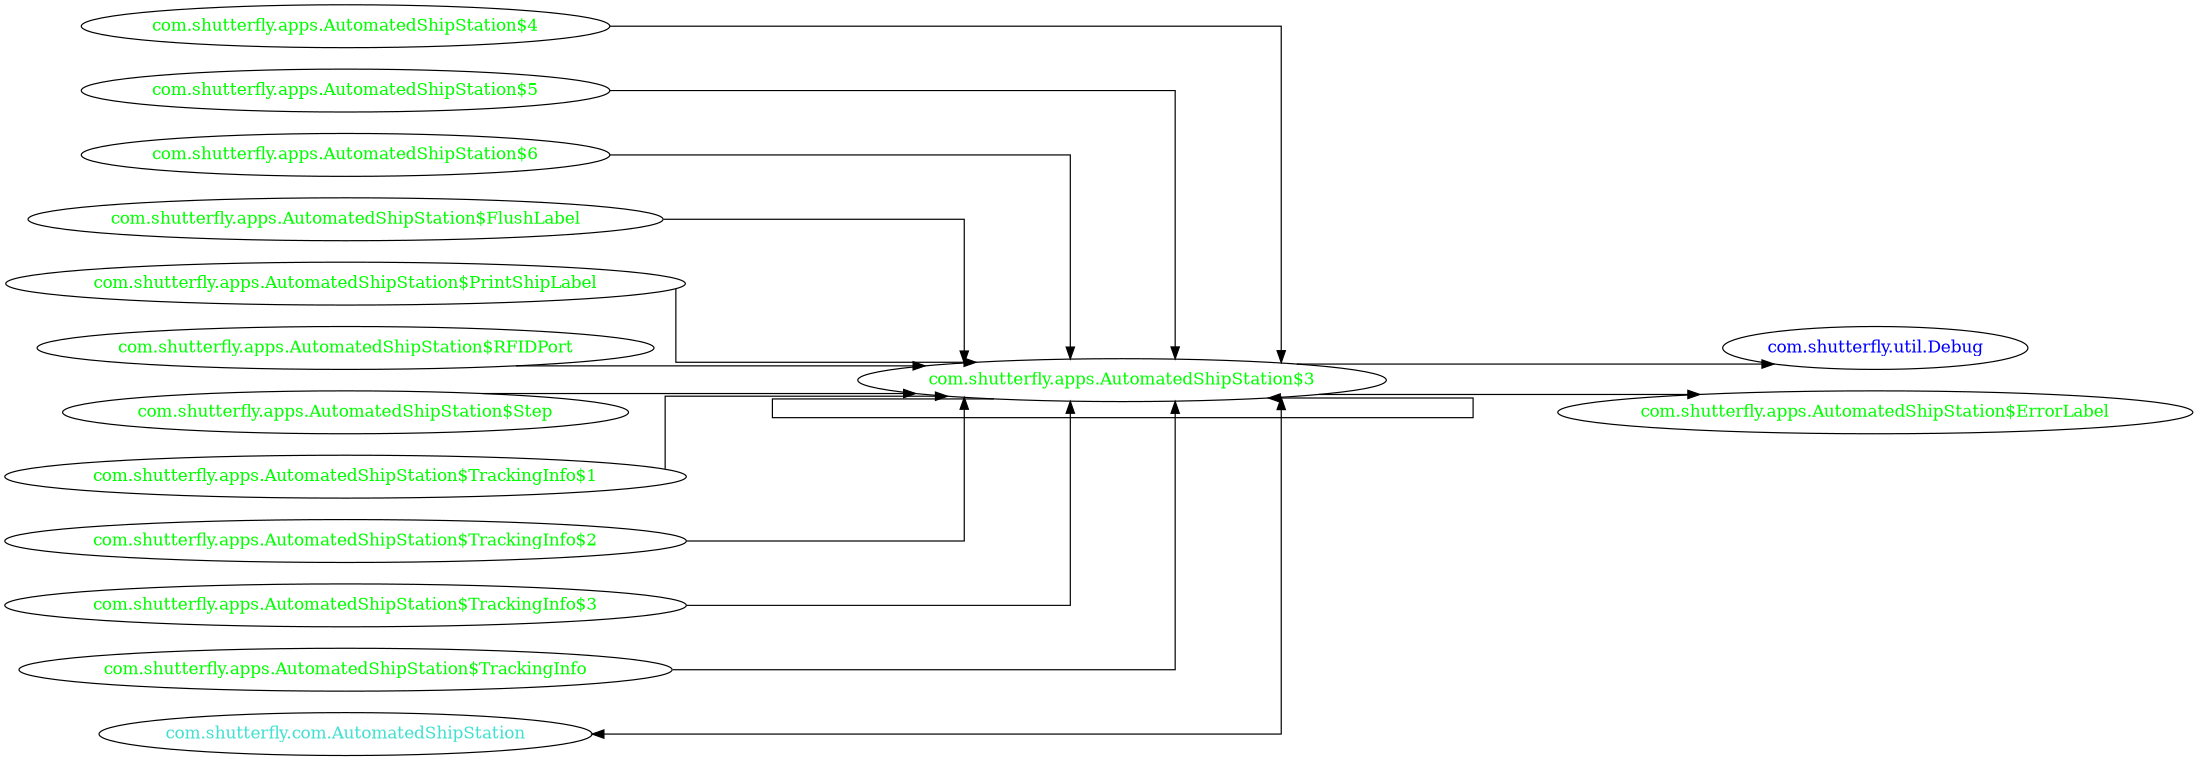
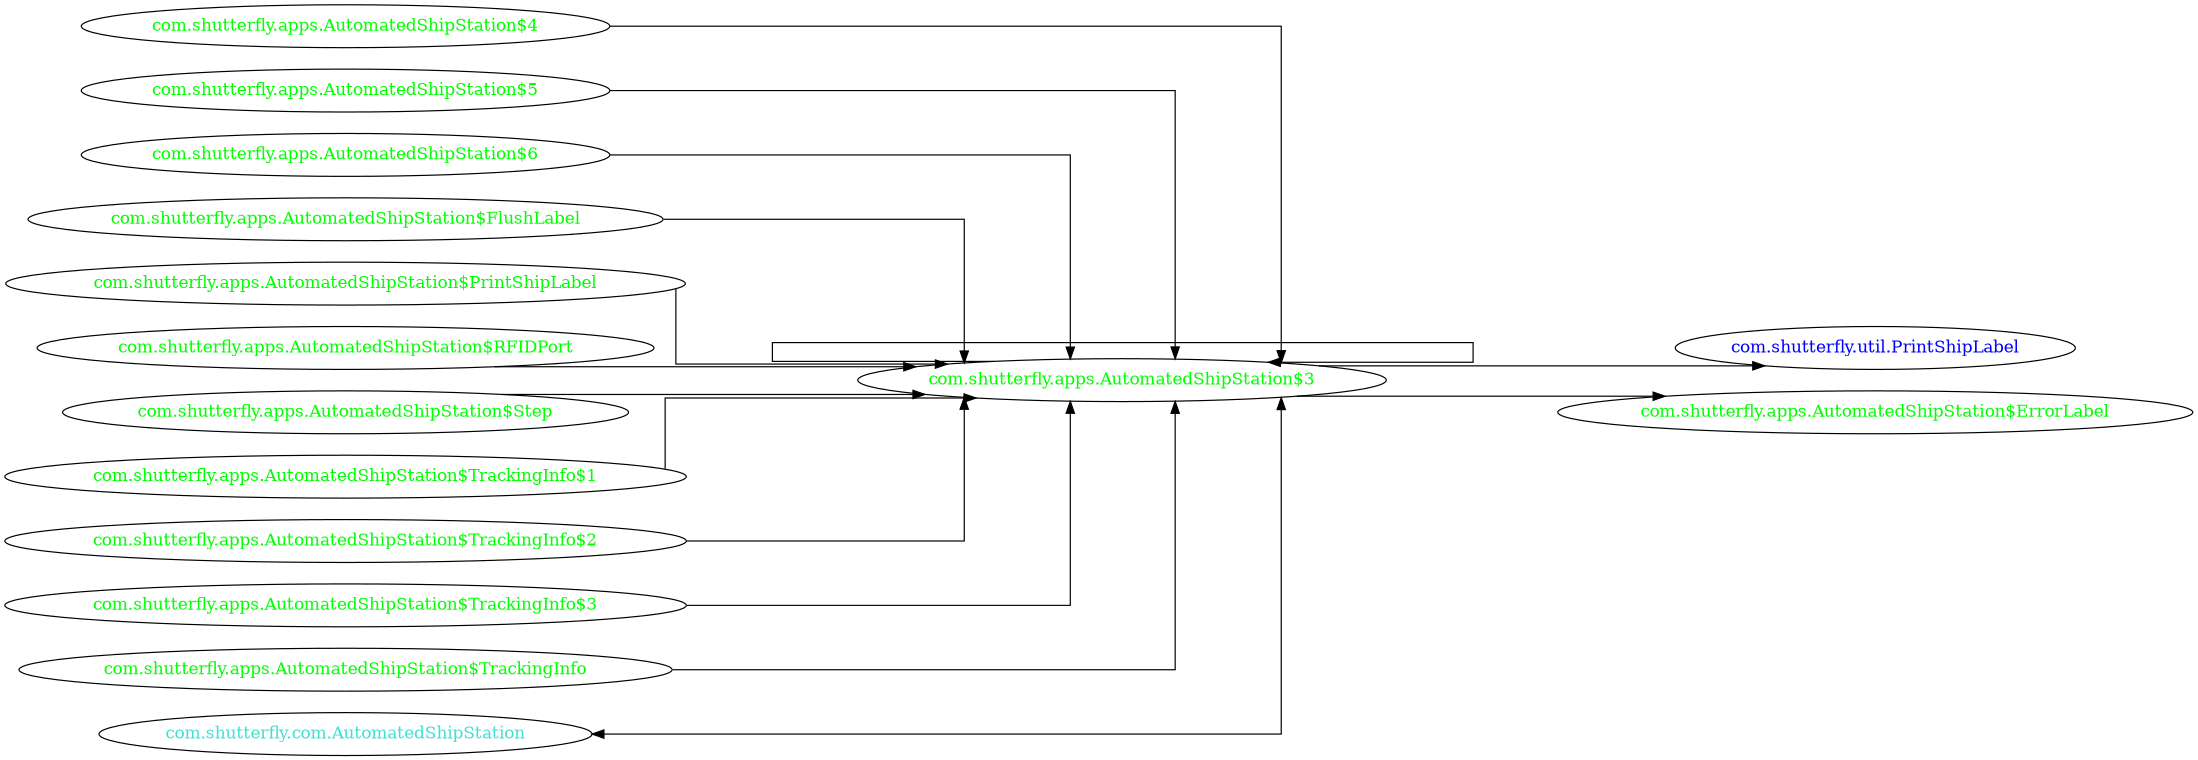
  digraph {
    concentrate=true
    rankdir=LR
    ranksep=2.0
    splines=ortho
    node [fontcolor=green]
    "com.shutterfly.apps.AutomatedShipStation$3"
-   "com.shutterfly.util.Debug" [fontcolor=blue]
+   "com.shutterfly.util.Debug" [fontcolor=blue label="com.shutterfly.util.PrintShipLabel"]
    "com.shutterfly.apps.AutomatedShipStation$ErrorLabel"
    "com.shutterfly.apps.AutomatedShipStation$4"
    "com.shutterfly.apps.AutomatedShipStation$5"
    "com.shutterfly.apps.AutomatedShipStation$6"
    "com.shutterfly.apps.AutomatedShipStation$FlushLabel"
    "com.shutterfly.apps.AutomatedShipStation$PrintShipLabel"
    "com.shutterfly.apps.AutomatedShipStation$RFIDPort"
    "com.shutterfly.apps.AutomatedShipStation$Step"
    "com.shutterfly.apps.AutomatedShipStation$TrackingInfo$1"
    "com.shutterfly.apps.AutomatedShipStation$TrackingInfo$2"
    "com.shutterfly.apps.AutomatedShipStation$TrackingInfo$3"
    "com.shutterfly.apps.AutomatedShipStation$TrackingInfo"
    n15 [fontcolor=turquoise label="com.shutterfly.com.AutomatedShipStation"]
    "com.shutterfly.apps.AutomatedShipStation$3" -> "com.shutterfly.apps.AutomatedShipStation$3"
    "com.shutterfly.apps.AutomatedShipStation$3" -> "com.shutterfly.util.Debug"
    "com.shutterfly.apps.AutomatedShipStation$3" -> "com.shutterfly.apps.AutomatedShipStation$ErrorLabel"
    "com.shutterfly.apps.AutomatedShipStation$4" -> "com.shutterfly.apps.AutomatedShipStation$3"
    "com.shutterfly.apps.AutomatedShipStation$5" -> "com.shutterfly.apps.AutomatedShipStation$3"
    "com.shutterfly.apps.AutomatedShipStation$6" -> "com.shutterfly.apps.AutomatedShipStation$3"
    "com.shutterfly.apps.AutomatedShipStation$FlushLabel" -> "com.shutterfly.apps.AutomatedShipStation$3"
    "com.shutterfly.apps.AutomatedShipStation$PrintShipLabel" -> "com.shutterfly.apps.AutomatedShipStation$3"
    "com.shutterfly.apps.AutomatedShipStation$RFIDPort" -> "com.shutterfly.apps.AutomatedShipStation$3"
    "com.shutterfly.apps.AutomatedShipStation$Step" -> "com.shutterfly.apps.AutomatedShipStation$3"
    "com.shutterfly.apps.AutomatedShipStation$TrackingInfo$1" -> "com.shutterfly.apps.AutomatedShipStation$3"
    "com.shutterfly.apps.AutomatedShipStation$TrackingInfo$2" -> "com.shutterfly.apps.AutomatedShipStation$3"
    "com.shutterfly.apps.AutomatedShipStation$TrackingInfo$3" -> "com.shutterfly.apps.AutomatedShipStation$3"
    "com.shutterfly.apps.AutomatedShipStation$TrackingInfo" -> "com.shutterfly.apps.AutomatedShipStation$3"
    n15 -> "com.shutterfly.apps.AutomatedShipStation$3" [dir=both]
  }
